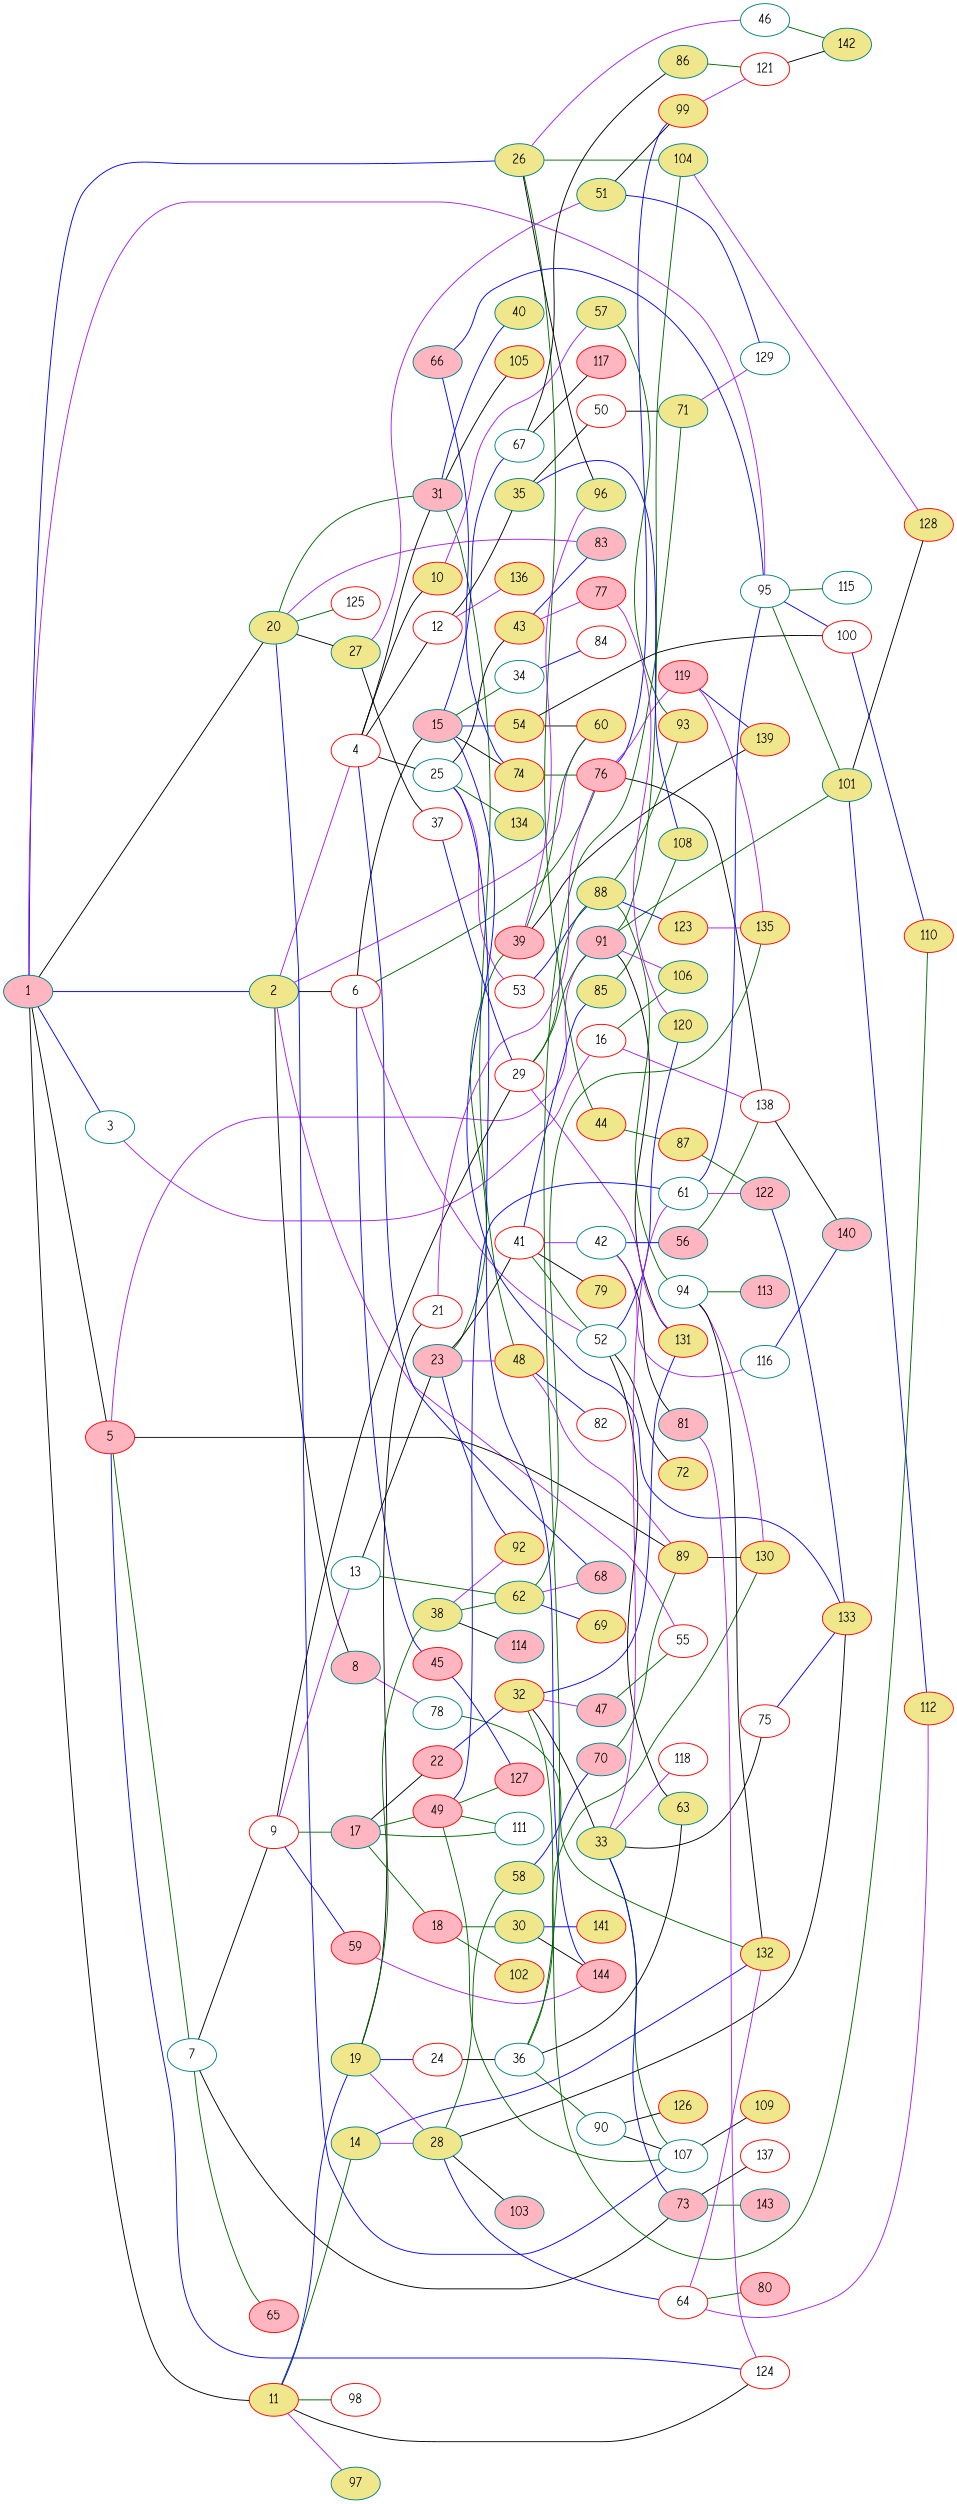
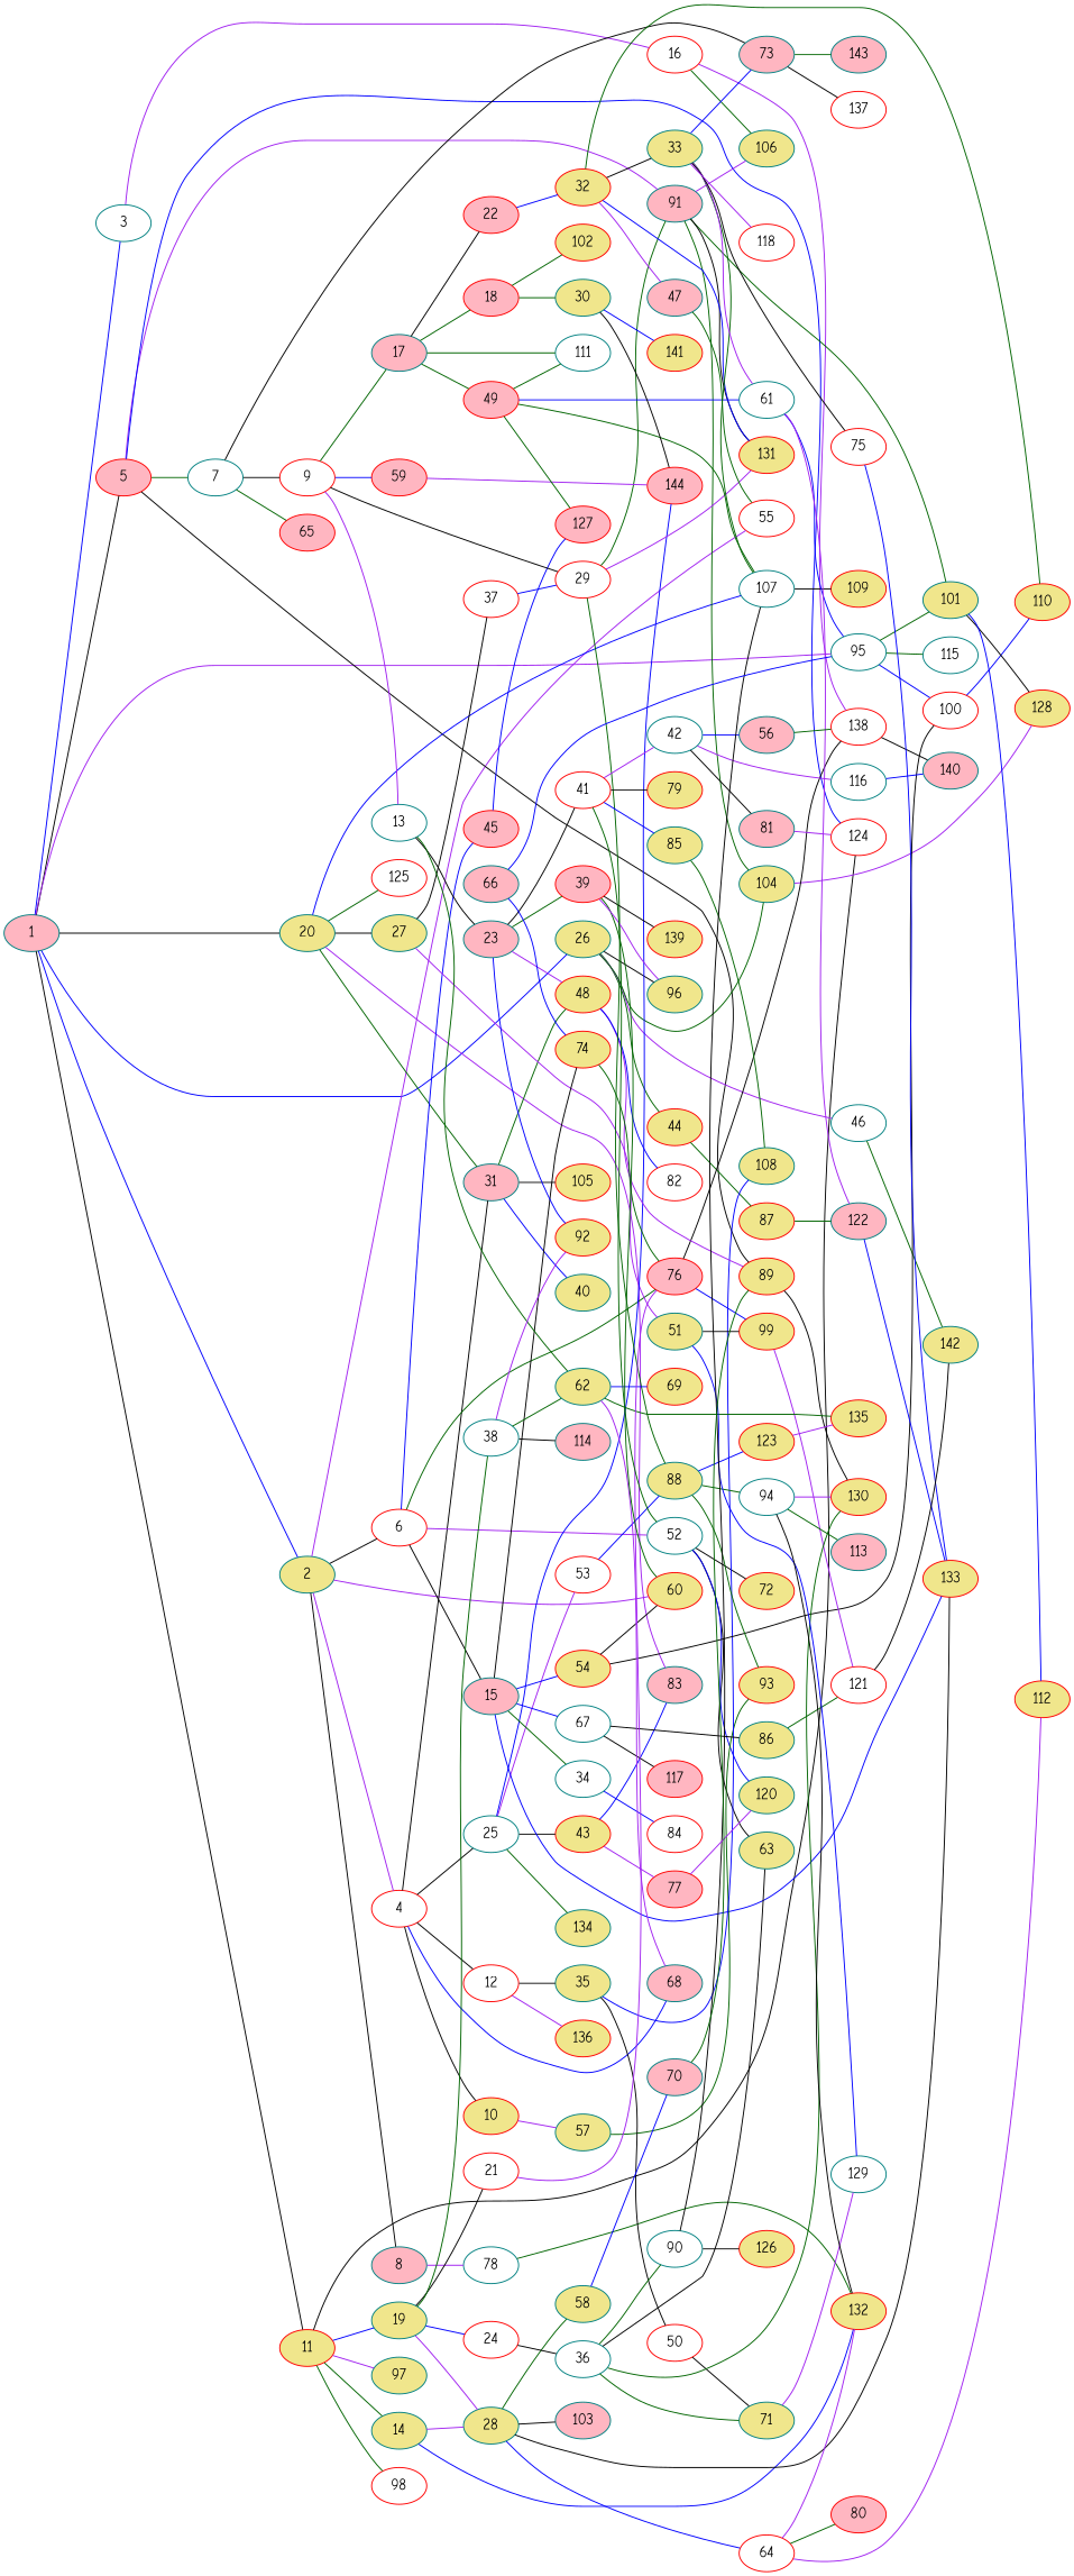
  graph {
    fontname="Comic Neue"
    rankdir=LR
    node [color=red fillcolor=khaki fontname="Comic Neue" style=filled]
    edge [color=black fontname="Comic Neue"]
    1 [color=teal fillcolor=lightpink]
    2 [color=teal]
    3 [color=teal fillcolor=white]
    5 [fillcolor=lightpink]
    11
    20 [color=teal]
    26 [color=teal]
    95 [color=teal fillcolor=white]
    4 [fillcolor=white]
    6 [fillcolor=white]
    8 [color=teal fillcolor=lightpink]
    55 [fillcolor=white]
    60
    16 [fillcolor=white]
    7 [color=teal fillcolor=white]
    89
    91 [color=teal fillcolor=lightpink]
    124 [fillcolor=white]
    14 [color=teal]
    19 [color=teal]
    97 [color=teal]
    98 [fillcolor=white]
    31 [color=teal fillcolor=lightpink]
    27 [color=teal]
    83 [color=teal fillcolor=lightpink]
    107 [color=teal fillcolor=white]
    125 [fillcolor=white]
    44
    46 [color=teal fillcolor=white]
    96 [color=teal]
    104 [color=teal]
    100 [fillcolor=white]
    101 [color=teal]
    115 [color=teal fillcolor=white]
    10
    12 [fillcolor=white]
    25 [color=teal fillcolor=white]
    68 [color=teal fillcolor=lightpink]
    15 [color=teal fillcolor=lightpink]
    45 [fillcolor=lightpink]
    52 [color=teal fillcolor=white]
    76 [fillcolor=lightpink]
    78 [color=teal fillcolor=white]
    106 [color=teal]
    138 [fillcolor=white]
    57 [color=teal]
    35 [color=teal]
    136
    43
    53 [fillcolor=white]
    134 [color=teal]
    144 [fillcolor=lightpink]
    48
    40 [color=teal]
    105
    9 [fillcolor=white]
    65 [fillcolor=lightpink]
    73 [color=teal fillcolor=lightpink]
    130
    131
    34 [color=teal fillcolor=white]
    54
    67 [color=teal fillcolor=white]
    74
    133
    127 [fillcolor=lightpink]
    63 [color=teal]
    72
    120 [color=teal]
    99
-   119 [fillcolor=lightpink]
    13 [color=teal fillcolor=white]
    17 [color=teal fillcolor=lightpink]
    29 [fillcolor=white]
    59 [fillcolor=lightpink]
    137 [fillcolor=white]
    143 [color=teal fillcolor=lightpink]
    132
    23 [color=teal fillcolor=lightpink]
    62 [color=teal]
    18 [fillcolor=lightpink]
    22 [fillcolor=lightpink]
    49 [fillcolor=lightpink]
    111 [color=teal fillcolor=white]
    88 [color=teal]
    93
    28 [color=teal]
    21 [fillcolor=white]
    24 [fillcolor=white]
-   38 [color=teal]
+   38 [color=teal fillcolor=white]
    50 [fillcolor=white]
    108 [color=teal]
    39 [fillcolor=lightpink]
    41 [fillcolor=white]
    92
    69
    135
    58 [color=teal]
    64 [fillcolor=white]
    103 [color=teal fillcolor=lightpink]
    84 [fillcolor=white]
    86 [color=teal]
    117 [fillcolor=lightpink]
    140 [color=teal fillcolor=lightpink]
    30 [color=teal]
    102
    32
    61 [color=teal fillcolor=white]
    141
    36 [color=teal fillcolor=white]
    114 [color=teal fillcolor=lightpink]
    37 [fillcolor=white]
    51 [color=teal]
    109
    33 [color=teal]
    47 [color=teal fillcolor=lightpink]
    110
    139
    42 [color=teal fillcolor=white]
    79
    85 [color=teal]
    82 [fillcolor=white]
    71 [color=teal]
    90 [color=teal fillcolor=white]
    77 [fillcolor=lightpink]
    87
    142 [color=teal]
    128
    129 [color=teal fillcolor=white]
    70 [color=teal fillcolor=lightpink]
    80 [fillcolor=lightpink]
    112
    94 [color=teal fillcolor=white]
    123
    75 [fillcolor=white]
    118 [fillcolor=white]
    122 [color=teal fillcolor=lightpink]
    126
    66 [color=teal fillcolor=lightpink]
    56 [color=teal fillcolor=lightpink]
    81 [color=teal fillcolor=lightpink]
    116 [color=teal fillcolor=white]
    121 [fillcolor=white]
    113 [color=teal fillcolor=lightpink]
    1 -- 2 [color=blue]
    1 -- 3 [color=blue]
    1 -- 5
    1 -- 11
    1 -- 20
    1 -- 26 [color=blue]
    1 -- 95 [color=purple]
    2 -- 4 [color=purple]
    2 -- 6
    2 -- 8
    2 -- 55 [color=purple]
    2 -- 60 [color=purple]
    3 -- 16 [color=purple]
    5 -- 7 [color=darkgreen]
    5 -- 89
    5 -- 91 [color=purple]
    5 -- 124 [color=blue]
    11 -- 124
    11 -- 14 [color=darkgreen]
    11 -- 19 [color=blue]
    11 -- 97 [color=purple]
    11 -- 98 [color=darkgreen]
    20 -- 31 [color=darkgreen]
    20 -- 27
    20 -- 83 [color=purple]
    20 -- 107 [color=blue]
    20 -- 125 [color=darkgreen]
    26 -- 44 [color=darkgreen]
    26 -- 46 [color=purple]
    26 -- 96
    26 -- 104 [color=darkgreen]
    95 -- 100 [color=blue]
    95 -- 101 [color=darkgreen]
    95 -- 115 [color=darkgreen]
    4 -- 31
    4 -- 10
    4 -- 12
    4 -- 25
    4 -- 68 [color=blue]
    6 -- 15
    6 -- 45 [color=blue]
    6 -- 52 [color=purple]
    6 -- 76 [color=darkgreen]
    8 -- 78 [color=purple]
    16 -- 106 [color=darkgreen]
    16 -- 138 [color=purple]
    7 -- 9
    7 -- 65 [color=darkgreen]
    7 -- 73
    89 -- 130
    91 -- 104 [color=darkgreen]
    91 -- 101 [color=darkgreen]
    91 -- 106 [color=purple]
    91 -- 131
    14 -- 132 [color=blue]
    14 -- 28 [color=purple]
    19 -- 28 [color=purple]
    19 -- 21
    19 -- 24 [color=blue]
    19 -- 38 [color=darkgreen]
    31 -- 48 [color=darkgreen]
    31 -- 40 [color=blue]
    31 -- 105
    27 -- 37
    27 -- 51 [color=purple]
    107 -- 109
    44 -- 87 [color=darkgreen]
    46 -- 142 [color=darkgreen]
    104 -- 128 [color=purple]
    100 -- 110 [color=blue]
    101 -- 128
    101 -- 112 [color=blue]
    10 -- 57 [color=purple]
    12 -- 35
    12 -- 136 [color=purple]
    25 -- 43
    25 -- 53 [color=purple]
    25 -- 134 [color=darkgreen]
    25 -- 144 [color=blue]
    15 -- 34 [color=darkgreen]
    15 -- 54 [color=blue]
    15 -- 67 [color=blue]
    15 -- 74
    15 -- 133 [color=blue]
    45 -- 127 [color=blue]
    52 -- 63
    52 -- 72
    52 -- 120 [color=blue]
    76 -- 138
    76 -- 99 [color=blue]
-   76 -- 119 [color=purple]
    78 -- 132 [color=darkgreen]
    138 -- 140
    57 -- 93 [color=darkgreen]
    35 -- 50
    35 -- 108 [color=blue]
    43 -- 83 [color=blue]
    43 -- 77 [color=purple]
    53 -- 88 [color=blue]
    48 -- 89 [color=purple]
    48 -- 82 [color=blue]
    9 -- 13 [color=purple]
    9 -- 17 [color=darkgreen]
    9 -- 29
    9 -- 59 [color=blue]
    73 -- 137
    73 -- 143 [color=darkgreen]
    34 -- 84 [color=blue]
    54 -- 60
    54 -- 100
    67 -- 86
    67 -- 117
    74 -- 76 [color=darkgreen]
    99 -- 121 [color=purple]
-   119 -- 135 [color=purple]
-   119 -- 139 [color=blue]
    13 -- 23
    13 -- 62 [color=darkgreen]
    17 -- 18 [color=darkgreen]
    17 -- 22
    17 -- 49 [color=darkgreen]
    17 -- 111 [color=darkgreen]
    29 -- 91 [color=darkgreen]
    29 -- 131 [color=purple]
    29 -- 88 [color=darkgreen]
    59 -- 144 [color=purple]
    23 -- 48 [color=purple]
    23 -- 39 [color=darkgreen]
    23 -- 41
    23 -- 92 [color=blue]
    62 -- 68 [color=purple]
    62 -- 69 [color=blue]
    62 -- 135 [color=darkgreen]
    18 -- 30 [color=darkgreen]
    18 -- 102 [color=darkgreen]
    22 -- 32 [color=blue]
    49 -- 107 [color=darkgreen]
    49 -- 127 [color=darkgreen]
    49 -- 111 [color=darkgreen]
    49 -- 61 [color=blue]
    88 -- 93 [color=darkgreen]
    88 -- 94 [color=darkgreen]
    88 -- 123 [color=blue]
    28 -- 133
    28 -- 58 [color=darkgreen]
    28 -- 64 [color=blue]
    28 -- 103
    21 -- 76 [color=purple]
    24 -- 36
    38 -- 62 [color=darkgreen]
    38 -- 92 [color=purple]
    38 -- 114
    50 -- 71
    39 -- 60 [color=darkgreen]
    39 -- 96 [color=purple]
    39 -- 139
    41 -- 52 [color=darkgreen]
    41 -- 42 [color=purple]
    41 -- 79
    41 -- 85 [color=blue]
    58 -- 70 [color=blue]
    64 -- 132 [color=purple]
    64 -- 80 [color=darkgreen]
    64 -- 112 [color=purple]
    86 -- 121 [color=darkgreen]
    30 -- 144
    30 -- 141 [color=blue]
    32 -- 131 [color=blue]
    32 -- 33
    32 -- 47 [color=purple]
    32 -- 110 [color=darkgreen]
    61 -- 95 [color=blue]
    61 -- 122 [color=purple]
    36 -- 130 [color=darkgreen]
    36 -- 63
    36 -- 71 [color=darkgreen]
    36 -- 90 [color=darkgreen]
    37 -- 29 [color=blue]
    51 -- 99
    51 -- 129 [color=blue]
    33 -- 107 [color=darkgreen]
    33 -- 73 [color=blue]
    33 -- 61 [color=purple]
    33 -- 75
    33 -- 118 [color=purple]
    47 -- 55 [color=darkgreen]
    42 -- 56 [color=blue]
    42 -- 81
    42 -- 116 [color=purple]
    85 -- 108 [color=darkgreen]
    71 -- 129 [color=purple]
    90 -- 107
    90 -- 126
    77 -- 120 [color=purple]
    87 -- 122 [color=darkgreen]
    70 -- 89 [color=darkgreen]
    94 -- 130 [color=purple]
    94 -- 132
    94 -- 113 [color=darkgreen]
    123 -- 135 [color=purple]
    75 -- 133 [color=blue]
    122 -- 133 [color=blue]
    66 -- 95 [color=blue]
    66 -- 74 [color=blue]
    56 -- 138 [color=darkgreen]
    81 -- 124 [color=purple]
    116 -- 140 [color=blue]
    121 -- 142
  }
